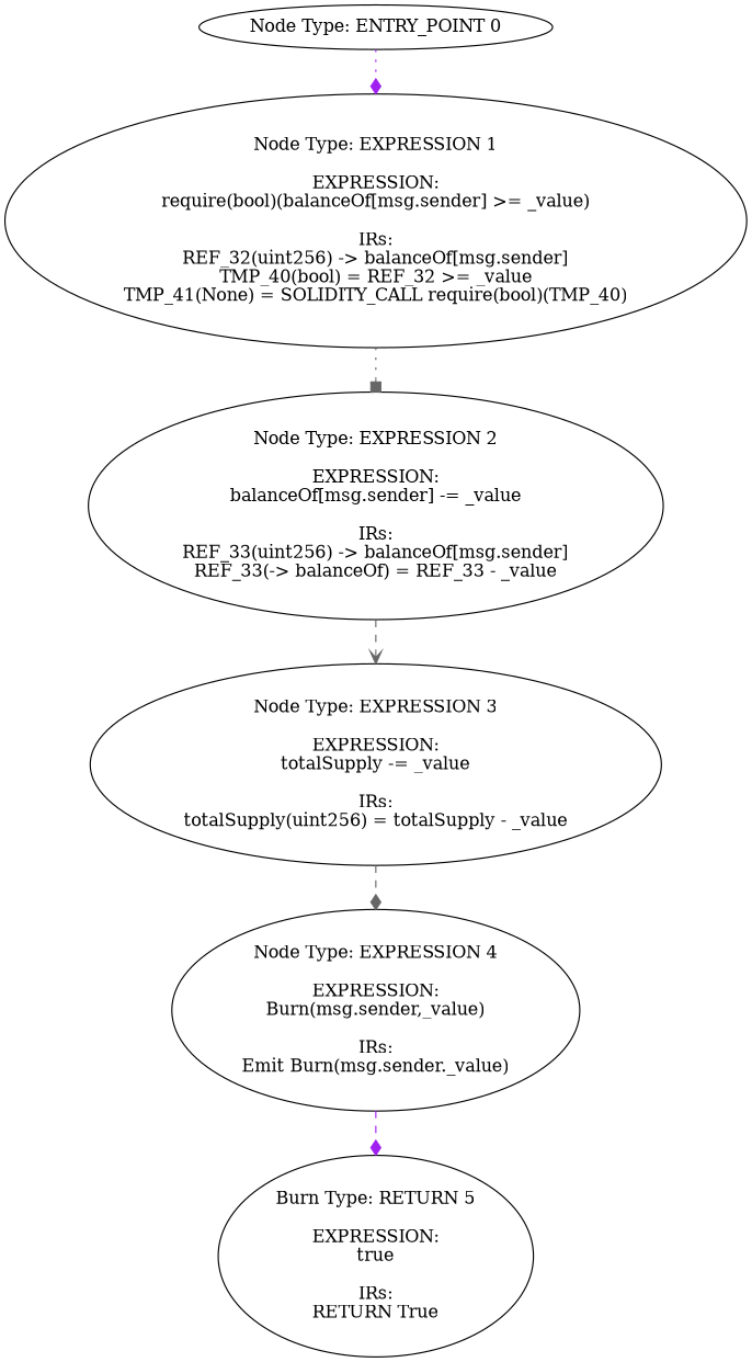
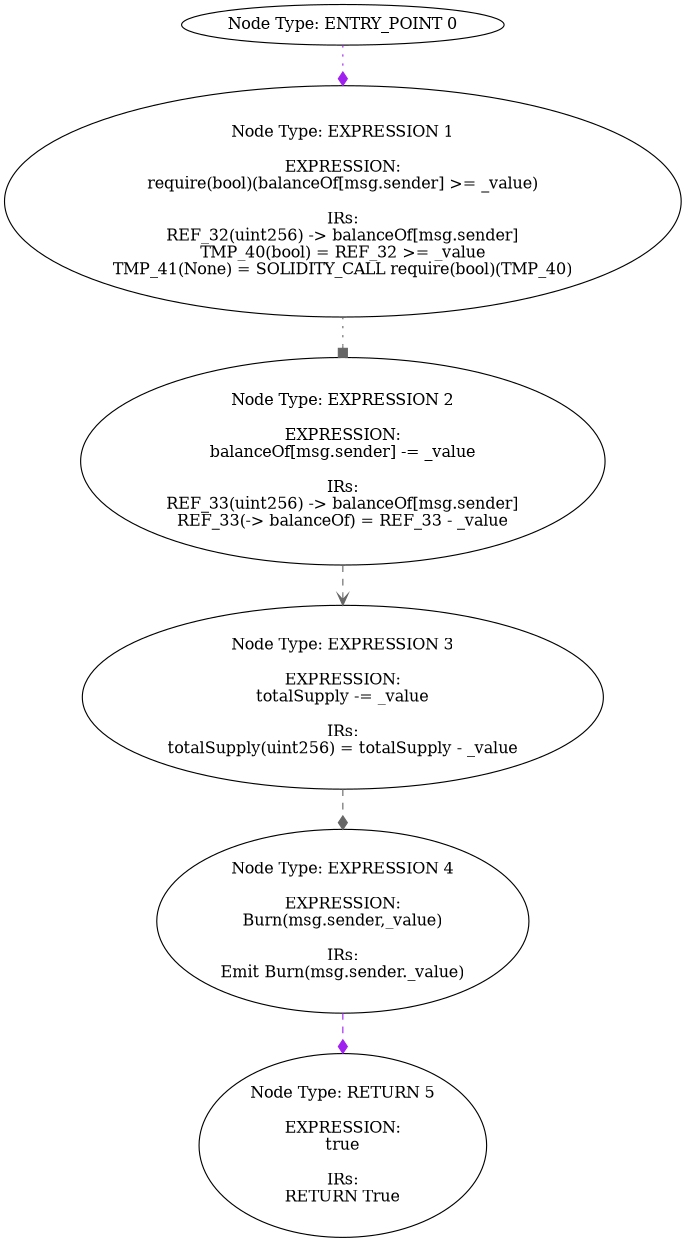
  digraph {
    edge [color=gray40 style=dashed arrowhead=diamond]
    n1 [label="Node Type: ENTRY_POINT 0\n"]
    n2 [label="Node Type: EXPRESSION 1\n\nEXPRESSION:\nrequire(bool)(balanceOf[msg.sender] >= _value)\n\nIRs:\nREF_32(uint256) -> balanceOf[msg.sender]\nTMP_40(bool) = REF_32 >= _value\nTMP_41(None) = SOLIDITY_CALL require(bool)(TMP_40)"]
    n3 [label="Node Type: EXPRESSION 2\n\nEXPRESSION:\nbalanceOf[msg.sender] -= _value\n\nIRs:\nREF_33(uint256) -> balanceOf[msg.sender]\nREF_33(-> balanceOf) = REF_33 - _value"]
    n4 [label="Node Type: EXPRESSION 3\n\nEXPRESSION:\ntotalSupply -= _value\n\nIRs:\ntotalSupply(uint256) = totalSupply - _value"]
    n5 [label="Node Type: EXPRESSION 4\n\nEXPRESSION:\nBurn(msg.sender,_value)\n\nIRs:\nEmit Burn(msg.sender._value)"]
-   n6 [label="Burn Type: RETURN 5\n\nEXPRESSION:\ntrue\n\nIRs:\nRETURN True"]
+   n6 [label="Node Type: RETURN 5\n\nEXPRESSION:\ntrue\n\nIRs:\nRETURN True"]
    n1 -> n2 [color=purple style=dotted]
    n2 -> n3 [style=dotted arrowhead=box]
    n3 -> n4 [arrowhead=vee]
    n4 -> n5
    n5 -> n6 [color=purple]
  }
